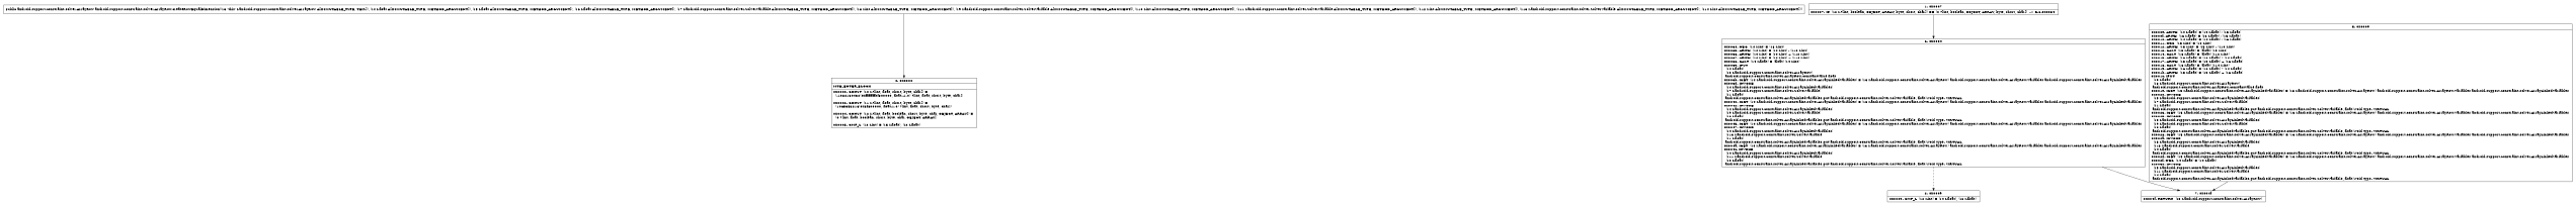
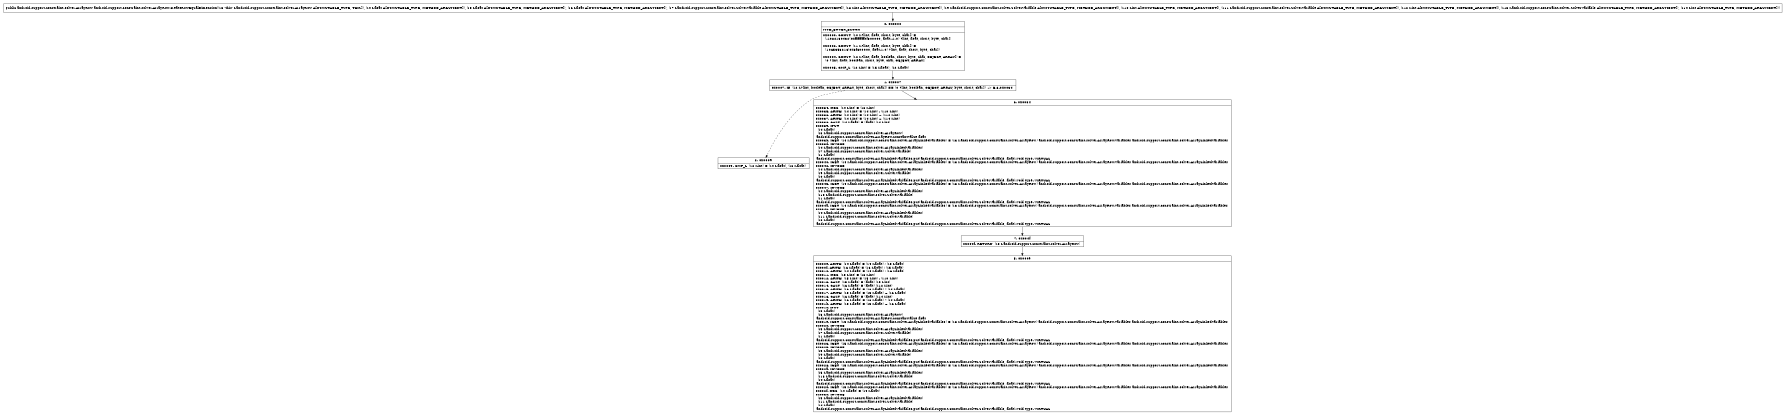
  digraph {
    node [shape=record]
    n1 [label="{0\:\ 0x0000|MTH_ENTER_BLOCK\l|0x0000: CONST  (r0 I:?[int, float, short, byte, char]) = \l  (\-1082130432(0xffffffffbf800000, float:\-1.0) ?[int, float, short, byte, char])\l \l0x0002: CONST  (r1 I:?[int, float, short, byte, char]) = \l  (1065353216(0x3f800000, float:1.0) ?[int, float, short, byte, char])\l \l0x0004: CONST  (r2 I:?[int, float, boolean, short, byte, char, OBJECT, ARRAY]) = \l  (0 ?[int, float, boolean, short, byte, char, OBJECT, ARRAY])\l \l0x0005: CMP_L  (r2 I:int) = (r5 I:float), (r2 I:float) \l}"]
    n2 [label="{1\:\ 0x0007|0x0007: IF  (r2 I:?[int, boolean, OBJECT, ARRAY, byte, short, char]) == (0 ?[int, boolean, OBJECT, ARRAY, byte, short, char])  \-\> B:6:0x0034 \l}"]
    n3 [label="{2\:\ 0x0009|0x0009: CMP_L  (r2 I:int) = (r4 I:float), (r6 I:float) \l}"]
    n4 [label="{6\:\ 0x0034|0x0034: NEG  (r4 I:int) = (r8 I:int) \l0x0035: ARITH  (r4 I:int) = (r4 I:int) \- (r10 I:int) \l0x0036: ARITH  (r4 I:int) = (r4 I:int) + (r12 I:int) \l0x0037: ARITH  (r4 I:int) = (r4 I:int) + (r14 I:int) \l0x0038: CAST  (r4 I:float) = (float) (r4 I:int) \l0x0039: IPUT  \l  (r4 I:float)\l  (r3 I:android.support.constraint.solver.ArrayRow)\l android.support.constraint.solver.ArrayRow.constantValue float \l0x003b: IGET  (r4 I:android.support.constraint.solver.ArrayLinkedVariables) = (r3 I:android.support.constraint.solver.ArrayRow) android.support.constraint.solver.ArrayRow.variables android.support.constraint.solver.ArrayLinkedVariables \l0x003d: INVOKE  \l  (r4 I:android.support.constraint.solver.ArrayLinkedVariables)\l  (r7 I:android.support.constraint.solver.SolverVariable)\l  (r1 I:float)\l android.support.constraint.solver.ArrayLinkedVariables.put(android.support.constraint.solver.SolverVariable, float):void type: VIRTUAL \l0x0040: IGET  (r4 I:android.support.constraint.solver.ArrayLinkedVariables) = (r3 I:android.support.constraint.solver.ArrayRow) android.support.constraint.solver.ArrayRow.variables android.support.constraint.solver.ArrayLinkedVariables \l0x0042: INVOKE  \l  (r4 I:android.support.constraint.solver.ArrayLinkedVariables)\l  (r9 I:android.support.constraint.solver.SolverVariable)\l  (r0 I:float)\l android.support.constraint.solver.ArrayLinkedVariables.put(android.support.constraint.solver.SolverVariable, float):void type: VIRTUAL \l0x0045: IGET  (r4 I:android.support.constraint.solver.ArrayLinkedVariables) = (r3 I:android.support.constraint.solver.ArrayRow) android.support.constraint.solver.ArrayRow.variables android.support.constraint.solver.ArrayLinkedVariables \l0x0047: INVOKE  \l  (r4 I:android.support.constraint.solver.ArrayLinkedVariables)\l  (r13 I:android.support.constraint.solver.SolverVariable)\l  (r1 I:float)\l android.support.constraint.solver.ArrayLinkedVariables.put(android.support.constraint.solver.SolverVariable, float):void type: VIRTUAL \l0x004a: IGET  (r4 I:android.support.constraint.solver.ArrayLinkedVariables) = (r3 I:android.support.constraint.solver.ArrayRow) android.support.constraint.solver.ArrayRow.variables android.support.constraint.solver.ArrayLinkedVariables \l0x004c: INVOKE  \l  (r4 I:android.support.constraint.solver.ArrayLinkedVariables)\l  (r11 I:android.support.constraint.solver.SolverVariable)\l  (r0 I:float)\l android.support.constraint.solver.ArrayLinkedVariables.put(android.support.constraint.solver.SolverVariable, float):void type: VIRTUAL \l}"]
    n5 [label="{7\:\ 0x004f|0x004f: RETURN  (r3 I:android.support.constraint.solver.ArrayRow) \l}"]
    n6 [label="{5\:\ 0x000e|0x000e: ARITH  (r4 I:float) = (r4 I:float) \/ (r5 I:float) \l0x000f: ARITH  (r6 I:float) = (r6 I:float) \/ (r5 I:float) \l0x0010: ARITH  (r4 I:float) = (r4 I:float) \/ (r6 I:float) \l0x0011: NEG  (r5 I:int) = (r8 I:int) \l0x0012: ARITH  (r5 I:int) = (r5 I:int) \- (r10 I:int) \l0x0013: CAST  (r5 I:float) = (float) (r5 I:int) \l0x0014: CAST  (r6 I:float) = (float) (r12 I:int) \l0x0015: ARITH  (r6 I:float) = (r6 I:float) * (r4 I:float) \l0x0017: ARITH  (r5 I:float) = (r5 I:float) + (r6 I:float) \l0x0018: CAST  (r6 I:float) = (float) (r14 I:int) \l0x0019: ARITH  (r6 I:float) = (r6 I:float) * (r4 I:float) \l0x001b: ARITH  (r5 I:float) = (r5 I:float) + (r6 I:float) \l0x001c: IPUT  \l  (r5 I:float)\l  (r3 I:android.support.constraint.solver.ArrayRow)\l android.support.constraint.solver.ArrayRow.constantValue float \l0x001e: IGET  (r5 I:android.support.constraint.solver.ArrayLinkedVariables) = (r3 I:android.support.constraint.solver.ArrayRow) android.support.constraint.solver.ArrayRow.variables android.support.constraint.solver.ArrayLinkedVariables \l0x0020: INVOKE  \l  (r5 I:android.support.constraint.solver.ArrayLinkedVariables)\l  (r7 I:android.support.constraint.solver.SolverVariable)\l  (r1 I:float)\l android.support.constraint.solver.ArrayLinkedVariables.put(android.support.constraint.solver.SolverVariable, float):void type: VIRTUAL \l0x0023: IGET  (r5 I:android.support.constraint.solver.ArrayLinkedVariables) = (r3 I:android.support.constraint.solver.ArrayRow) android.support.constraint.solver.ArrayRow.variables android.support.constraint.solver.ArrayLinkedVariables \l0x0025: INVOKE  \l  (r5 I:android.support.constraint.solver.ArrayLinkedVariables)\l  (r9 I:android.support.constraint.solver.SolverVariable)\l  (r0 I:float)\l android.support.constraint.solver.ArrayLinkedVariables.put(android.support.constraint.solver.SolverVariable, float):void type: VIRTUAL \l0x0028: IGET  (r5 I:android.support.constraint.solver.ArrayLinkedVariables) = (r3 I:android.support.constraint.solver.ArrayRow) android.support.constraint.solver.ArrayRow.variables android.support.constraint.solver.ArrayLinkedVariables \l0x502a: INVOKE  \l  (r5 I:android.support.constraint.solver.ArrayLinkedVariables)\l  (r13 I:android.support.constraint.solver.SolverVariable)\l  (r4 I:float)\l android.support.constraint.solver.ArrayLinkedVariables.put(android.support.constraint.solver.SolverVariable, float):void type: VIRTUAL \l0x002d: IGET  (r5 I:android.support.constraint.solver.ArrayLinkedVariables) = (r3 I:android.support.constraint.solver.ArrayRow) android.support.constraint.solver.ArrayRow.variables android.support.constraint.solver.ArrayLinkedVariables \l0x002f: NEG  (r4 I:float) = (r4 I:float) \l0x0030: INVOKE  \l  (r5 I:android.support.constraint.solver.ArrayLinkedVariables)\l  (r11 I:android.support.constraint.solver.SolverVariable)\l  (r4 I:float)\l android.support.constraint.solver.ArrayLinkedVariables.put(android.support.constraint.solver.SolverVariable, float):void type: VIRTUAL \l}"]
    n7 [label="{public android.support.constraint.solver.ArrayRow android.support.constraint.solver.ArrayRow.createRowEqualDimension((r3 'this' I:android.support.constraint.solver.ArrayRow A[IMMUTABLE_TYPE, THIS]), (r4 I:float A[IMMUTABLE_TYPE, METHOD_ARGUMENT]), (r5 I:float A[IMMUTABLE_TYPE, METHOD_ARGUMENT]), (r6 I:float A[IMMUTABLE_TYPE, METHOD_ARGUMENT]), (r7 I:android.support.constraint.solver.SolverVariable A[IMMUTABLE_TYPE, METHOD_ARGUMENT]), (r8 I:int A[IMMUTABLE_TYPE, METHOD_ARGUMENT]), (r9 I:android.support.constraint.solver.SolverVariable A[IMMUTABLE_TYPE, METHOD_ARGUMENT]), (r10 I:int A[IMMUTABLE_TYPE, METHOD_ARGUMENT]), (r11 I:android.support.constraint.solver.SolverVariable A[IMMUTABLE_TYPE, METHOD_ARGUMENT]), (r12 I:int A[IMMUTABLE_TYPE, METHOD_ARGUMENT]), (r13 I:android.support.constraint.solver.SolverVariable A[IMMUTABLE_TYPE, METHOD_ARGUMENT]), (r14 I:int A[IMMUTABLE_TYPE, METHOD_ARGUMENT])) }"]
-   n4 -> n3 [style=dashed]
+   n1 -> n2
+   n2 -> n3 [style=dashed]
    n2 -> n4
    n4 -> n5
-   n6 -> n5
+   n5 -> n6
    n7 -> n1
  }
